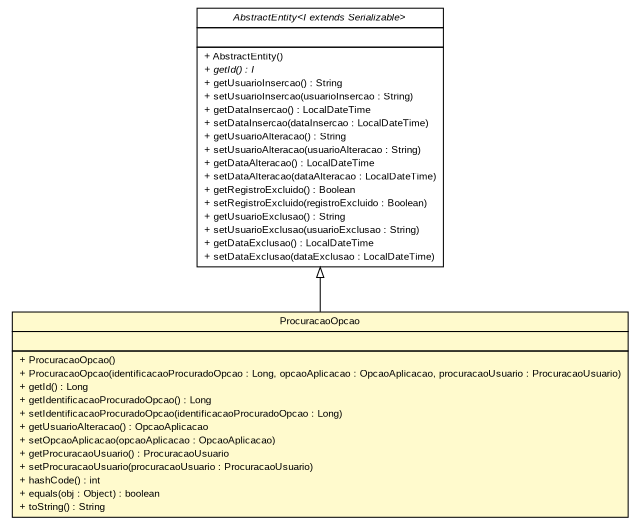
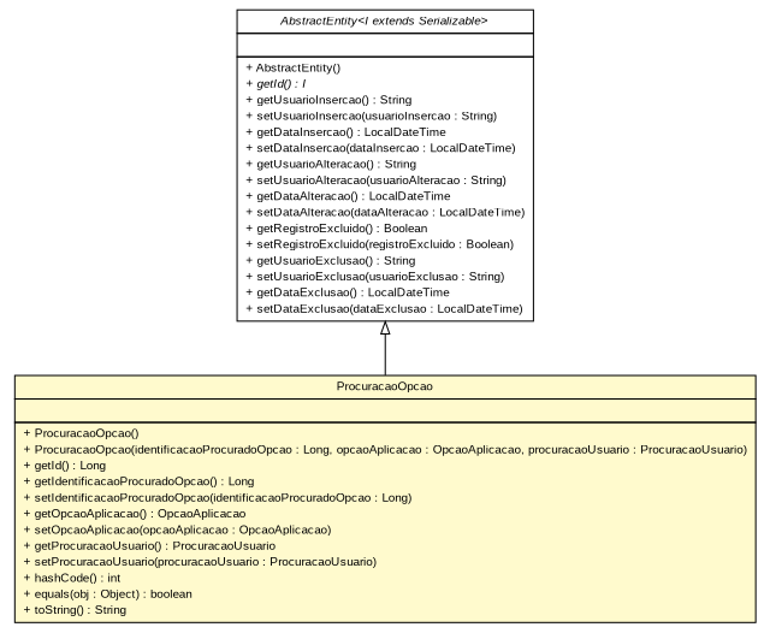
  digraph {
    nodesep=0.25
    ranksep=0.5
    node [fontcolor=black fontname=arial fontsize=10.0 shape=plaintext]
    n1 [label=<<table title="br.gov.to.sefaz.persistence.entity.AbstractEntity" border="0" cellborder="1" cellspacing="0" cellpadding="2" port="p" href="../../../persistence/entity/AbstractEntity.html"> 		<tr><td><table border="0" cellspacing="0" cellpadding="1"> <tr><td align="center" balign="center"><font face="arial italic"> AbstractEntity&lt;I extends Serializable&gt; </font></td></tr> 		</table></td></tr> 		<tr><td><table border="0" cellspacing="0" cellpadding="1"> <tr><td align="left" balign="left">  </td></tr> 		</table></td></tr> 		<tr><td><table border="0" cellspacing="0" cellpadding="1"> <tr><td align="left" balign="left"> + AbstractEntity() </td></tr> <tr><td align="left" balign="left"><font face="arial italic" point-size="10.0"> + getId() : I </font></td></tr> <tr><td align="left" balign="left"> + getUsuarioInsercao() : String </td></tr> <tr><td align="left" balign="left"> + setUsuarioInsercao(usuarioInsercao : String) </td></tr> <tr><td align="left" balign="left"> + getDataInsercao() : LocalDateTime </td></tr> <tr><td align="left" balign="left"> + setDataInsercao(dataInsercao : LocalDateTime) </td></tr> <tr><td align="left" balign="left"> + getUsuarioAlteracao() : String </td></tr> <tr><td align="left" balign="left"> + setUsuarioAlteracao(usuarioAlteracao : String) </td></tr> <tr><td align="left" balign="left"> + getDataAlteracao() : LocalDateTime </td></tr> <tr><td align="left" balign="left"> + setDataAlteracao(dataAlteracao : LocalDateTime) </td></tr> <tr><td align="left" balign="left"> + getRegistroExcluido() : Boolean </td></tr> <tr><td align="left" balign="left"> + setRegistroExcluido(registroExcluido : Boolean) </td></tr> <tr><td align="left" balign="left"> + getUsuarioExclusao() : String </td></tr> <tr><td align="left" balign="left"> + setUsuarioExclusao(usuarioExclusao : String) </td></tr> <tr><td align="left" balign="left"> + getDataExclusao() : LocalDateTime </td></tr> <tr><td align="left" balign="left"> + setDataExclusao(dataExclusao : LocalDateTime) </td></tr> 		</table></td></tr> 		</table>>]
-   n2 [label=<<table title="br.gov.to.sefaz.seg.persistence.entity.ProcuracaoOpcao" border="0" cellborder="1" cellspacing="0" cellpadding="2" port="p" bgcolor="lemonChiffon" href="./ProcuracaoOpcao.html"> 		<tr><td><table border="0" cellspacing="0" cellpadding="1"> <tr><td align="center" balign="center"> ProcuracaoOpcao </td></tr> 		</table></td></tr> 		<tr><td><table border="0" cellspacing="0" cellpadding="1"> <tr><td align="left" balign="left">  </td></tr> 		</table></td></tr> 		<tr><td><table border="0" cellspacing="0" cellpadding="1"> <tr><td align="left" balign="left"> + ProcuracaoOpcao() </td></tr> <tr><td align="left" balign="left"> + ProcuracaoOpcao(identificacaoProcuradoOpcao : Long, opcaoAplicacao : OpcaoAplicacao, procuracaoUsuario : ProcuracaoUsuario) </td></tr> <tr><td align="left" balign="left"> + getId() : Long </td></tr> <tr><td align="left" balign="left"> + getIdentificacaoProcuradoOpcao() : Long </td></tr> <tr><td align="left" balign="left"> + setIdentificacaoProcuradoOpcao(identificacaoProcuradoOpcao : Long) </td></tr> <tr><td align="left" balign="left"> + getUsuarioAlteracao() : OpcaoAplicacao </td></tr> <tr><td align="left" balign="left"> + setOpcaoAplicacao(opcaoAplicacao : OpcaoAplicacao) </td></tr> <tr><td align="left" balign="left"> + getProcuracaoUsuario() : ProcuracaoUsuario </td></tr> <tr><td align="left" balign="left"> + setProcuracaoUsuario(procuracaoUsuario : ProcuracaoUsuario) </td></tr> <tr><td align="left" balign="left"> + hashCode() : int </td></tr> <tr><td align="left" balign="left"> + equals(obj : Object) : boolean </td></tr> <tr><td align="left" balign="left"> + toString() : String </td></tr> 		</table></td></tr> 		</table>>]
+   n2 [label=<<table title="br.gov.to.sefaz.seg.persistence.entity.ProcuracaoOpcao" border="0" cellborder="1" cellspacing="0" cellpadding="2" port="p" bgcolor="lemonChiffon" href="./ProcuracaoOpcao.html"> 		<tr><td><table border="0" cellspacing="0" cellpadding="1"> <tr><td align="center" balign="center"> ProcuracaoOpcao </td></tr> 		</table></td></tr> 		<tr><td><table border="0" cellspacing="0" cellpadding="1"> <tr><td align="left" balign="left">  </td></tr> 		</table></td></tr> 		<tr><td><table border="0" cellspacing="0" cellpadding="1"> <tr><td align="left" balign="left"> + ProcuracaoOpcao() </td></tr> <tr><td align="left" balign="left"> + ProcuracaoOpcao(identificacaoProcuradoOpcao : Long, opcaoAplicacao : OpcaoAplicacao, procuracaoUsuario : ProcuracaoUsuario) </td></tr> <tr><td align="left" balign="left"> + getId() : Long </td></tr> <tr><td align="left" balign="left"> + getIdentificacaoProcuradoOpcao() : Long </td></tr> <tr><td align="left" balign="left"> + setIdentificacaoProcuradoOpcao(identificacaoProcuradoOpcao : Long) </td></tr> <tr><td align="left" balign="left"> + getOpcaoAplicacao() : OpcaoAplicacao </td></tr> <tr><td align="left" balign="left"> + setOpcaoAplicacao(opcaoAplicacao : OpcaoAplicacao) </td></tr> <tr><td align="left" balign="left"> + getProcuracaoUsuario() : ProcuracaoUsuario </td></tr> <tr><td align="left" balign="left"> + setProcuracaoUsuario(procuracaoUsuario : ProcuracaoUsuario) </td></tr> <tr><td align="left" balign="left"> + hashCode() : int </td></tr> <tr><td align="left" balign="left"> + equals(obj : Object) : boolean </td></tr> <tr><td align="left" balign="left"> + toString() : String </td></tr> 		</table></td></tr> 		</table>>]
    n1 -> n2 [arrowtail=empty dir=back fontname=arial fontsize=10 headport=p labelfontname=arial labelfontsize=10 tailport=p]
  }
